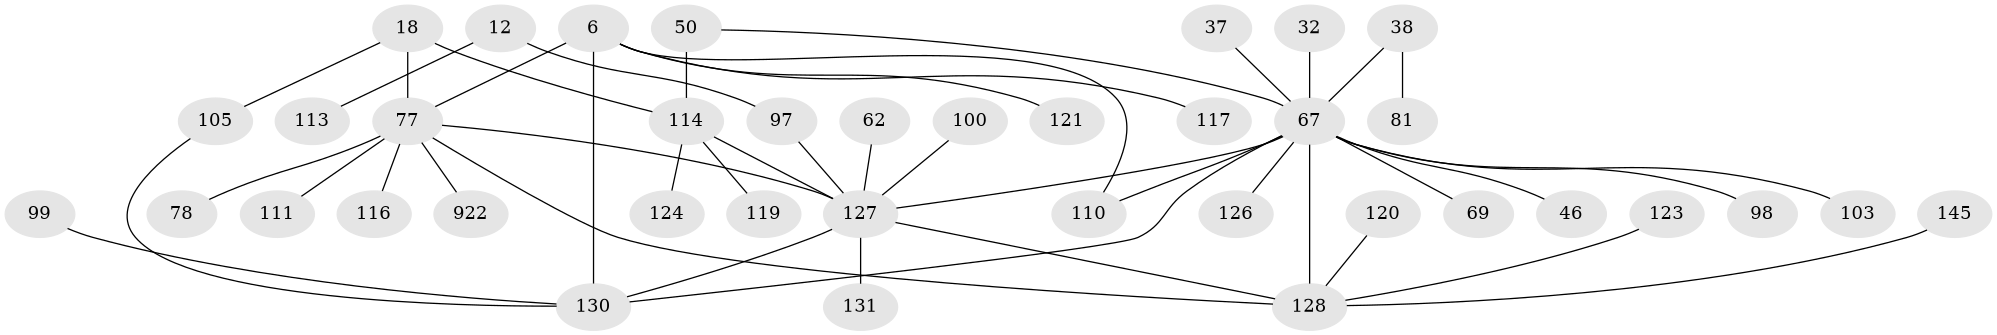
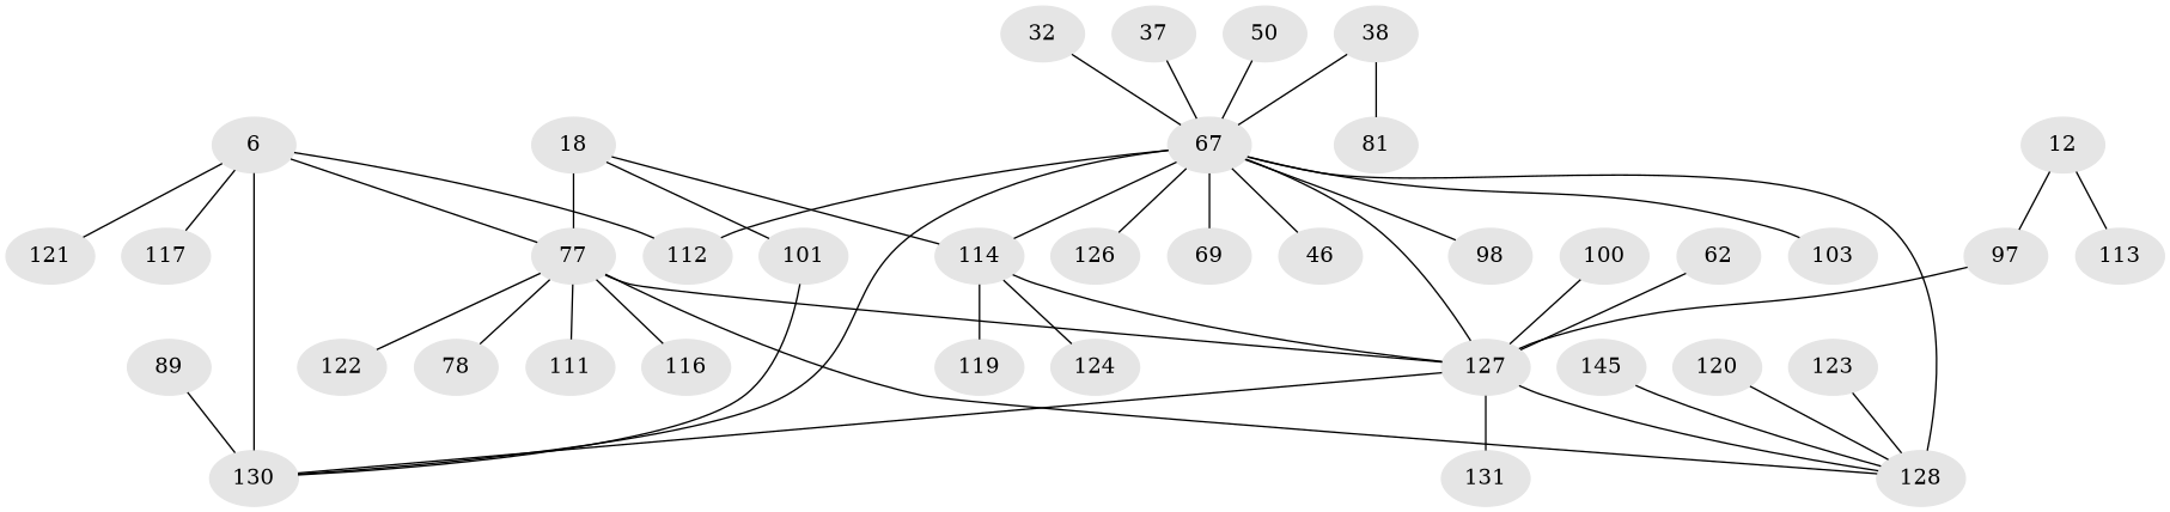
  graph {
    node [color=gray90 style=filled]
    6 [super="+1+4"]
    77 [super="+45+72"]
-   112 [super="+76+108" label=110]
+   112 [super="+76+108"]
    117
    121 [super="+34"]
    130 [super="+129+5+115+31+46+53"]
    127 [super="+104+91+11+37+49+58+64+65+118+54+56+70+79+84+88"]
    128 [super="+80+21+83+85+90+93+96+102"]
    78
    111
    116
-   122 [label=922]
+   122
    12 [super="+8"]
    97 [super="+66"]
    113
    131
    18 [super="+15"]
    114 [super="+105+29+109"]
-   101 [label=105]
+   101
    119
    124 [super="+107"]
    67 [super="+28+39+40"]
    69
    n24 [label=46]
    98
    103
    126
    32
    38
    81
    n31 [label=37]
    50
    n33 [label=62]
-   99 [super="+73+94"]
+   99 [super="+73+94" label=89]
    100
    120
    123
    n38 [label=145 super="+51"]
    6 -- 77
    6 -- 112
    6 -- 117
    6 -- 121
    6 -- 130 [weight=8]
    77 -- 127 [weight=4]
    77 -- 128 [weight=2]
    77 -- 78
    77 -- 111
    77 -- 116
    77 -- 122
    127 -- 130
    127 -- 128
    127 -- 131
    12 -- 97
    12 -- 113
    97 -- 127 [weight=8]
    18 -- 77 [weight=8]
    18 -- 114
    18 -- 101 [weight=2]
    114 -- 127
    114 -- 119
    114 -- 124
    101 -- 130
    67 -- 112 [weight=2]
    67 -- 130 [weight=2]
    67 -- 127 [weight=2]
    67 -- 128 [weight=8]
-   50 -- 114 [weight=8]
+   67 -- 114 [weight=8]
    67 -- 69
    67 -- n24
    67 -- 98
    67 -- 103
    67 -- 126
    32 -- 67 [weight=2]
    38 -- 67 [weight=2]
    38 -- 81
    n31 -- 67
    50 -- 67
    n33 -- 127
    99 -- 130
    100 -- 127
    120 -- 128
    123 -- 128
    n38 -- 128
  }
